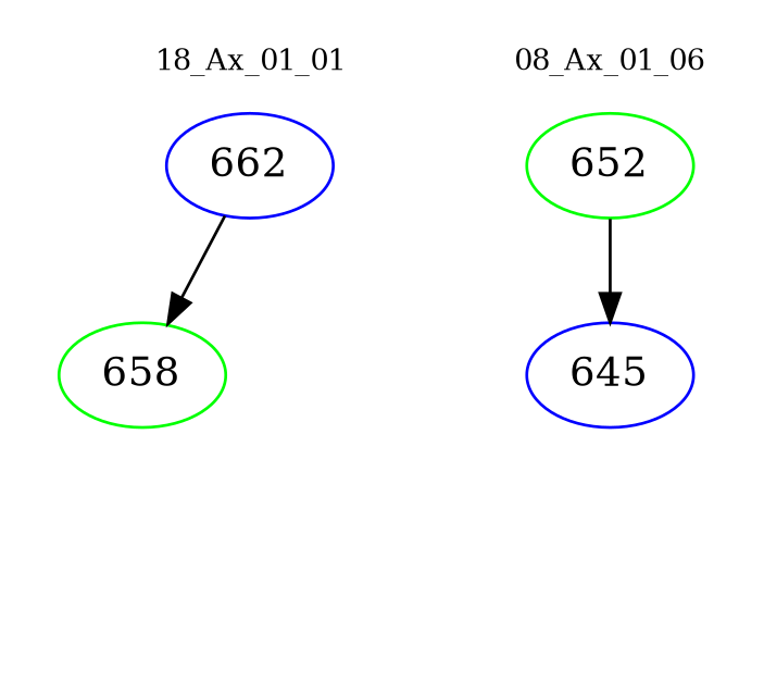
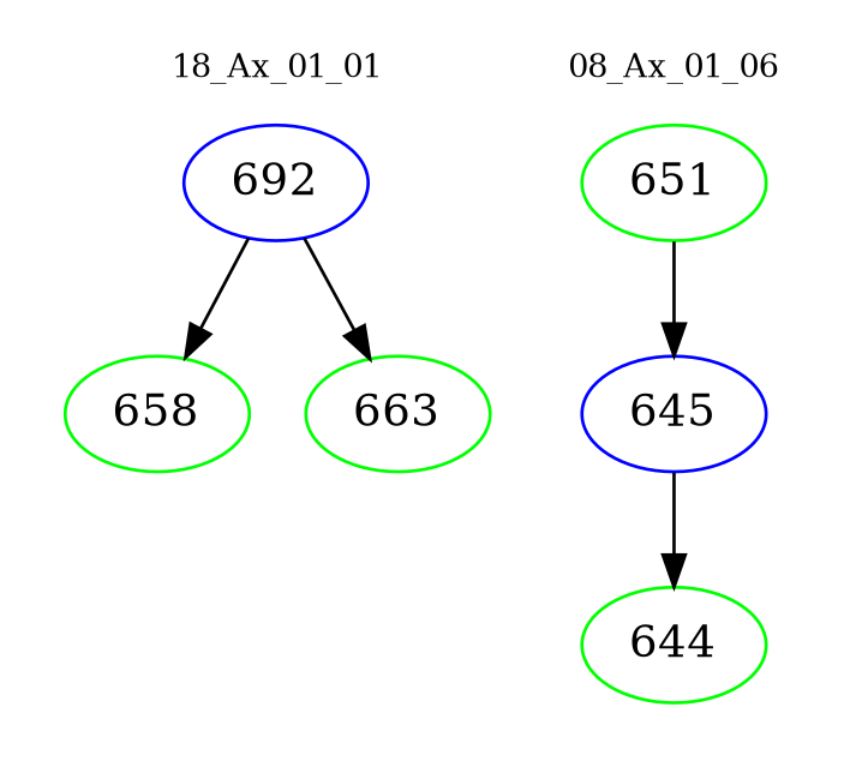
  digraph {
    node [color=green]
    edge [color=black]
-   n1 [color=blue label=662]
+   n1 [color=blue label=692]
    n2 [label=658]
+   n3 [label=663]
    n4 [color=blue label=645]
-   n6 [label=652]
+   n5 [label=644]
+   n6 [label=651]
    subgraph cluster_1 {
      color=white
      fontsize=10
      label="18_Ax_01_01"
      n1
      n2
+     n3
    }
    subgraph cluster_2 {
      color=white
      fontsize=10
      label="08_Ax_01_06"
      n4
+     n5
      n6
    }
    n1 -> n2
+   n1 -> n3
+   n4 -> n5
    n6 -> n4
  }
